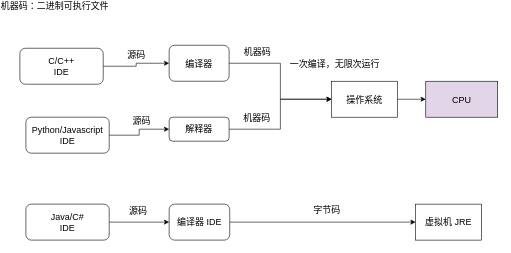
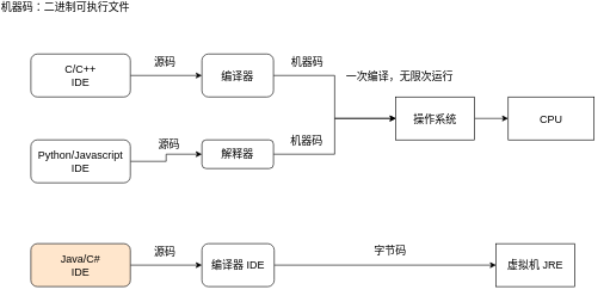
  <mxCell id="0" />
  <mxCell id="1" parent="0" />
  <mxCell id="2" style="edgeStyle=orthogonalEdgeStyle;rounded=0;orthogonalLoop=1;jettySize=auto;html=1;entryX=0;entryY=0.5;entryDx=0;entryDy=0;fontSize=15;" edge="1" parent="1" source="4" target="10"><mxGeometry relative="1" as="geometry"><mxPoint x="259" y="50" as="targetPoint" /></mxGeometry></mxCell>
  <mxCell id="3" value="源码" style="edgeLabel;html=1;align=center;verticalAlign=middle;resizable=0;points=[];fontSize=15;" vertex="1" connectable="0" parent="2"><mxGeometry x="-0.06" y="-3" relative="1" as="geometry"><mxPoint y="-23" as="offset" /></mxGeometry></mxCell>
- <mxCell id="4" value="C/C++&lt;br&gt;IDE" style="rounded=1;whiteSpace=wrap;html=1;fontSize=15;" vertex="1" parent="1"><mxGeometry x="10" y="25" width="139" height="60" as="geometry" /></mxCell>
+ <mxCell id="4" value="C/C++&lt;br&gt;IDE" style="rounded=1;whiteSpace=wrap;html=1;fontSize=15;" vertex="1" parent="1"><mxGeometry x="20" y="20" width="139" height="60" as="geometry" /></mxCell>
  <mxCell id="5" value="" style="edgeStyle=orthogonalEdgeStyle;rounded=0;orthogonalLoop=1;jettySize=auto;html=1;fontSize=15;" edge="1" parent="1" source="6" target="25"><mxGeometry relative="1" as="geometry" /></mxCell>
  <mxCell id="6" value="操作系统" style="whiteSpace=wrap;html=1;fontSize=15;" vertex="1" parent="1"><mxGeometry x="530" y="80" width="110" height="60" as="geometry" /></mxCell>
  <mxCell id="7" value="" style="edgeStyle=orthogonalEdgeStyle;rounded=0;orthogonalLoop=1;jettySize=auto;html=1;fontSize=15;" edge="1" parent="1" source="10" target="6"><mxGeometry relative="1" as="geometry" /></mxCell>
  <mxCell id="8" value="机器码" style="edgeLabel;html=1;align=center;verticalAlign=middle;resizable=0;points=[];fontSize=15;" vertex="1" connectable="0" parent="7"><mxGeometry x="0.24" relative="1" as="geometry"><mxPoint x="-39" y="-78" as="offset" /></mxGeometry></mxCell>
  <mxCell id="9" value="机器码：二进制可执行文件" style="edgeLabel;html=1;align=center;verticalAlign=middle;resizable=0;points=[];fontSize=15;" vertex="1" connectable="0" parent="7"><mxGeometry x="-0.221" y="-1" relative="1" as="geometry"><mxPoint x="-376" y="-101" as="offset" /></mxGeometry></mxCell>
  <mxCell id="10" value="编译器" style="rounded=1;whiteSpace=wrap;html=1;fontSize=15;" vertex="1" parent="1"><mxGeometry x="259" y="20" width="100" height="60" as="geometry" /></mxCell>
  <mxCell id="11" style="edgeStyle=orthogonalEdgeStyle;rounded=0;orthogonalLoop=1;jettySize=auto;html=1;entryX=0;entryY=0.5;entryDx=0;entryDy=0;fontSize=15;" edge="1" source="13" target="16" parent="1"><mxGeometry relative="1" as="geometry"><mxPoint x="259" y="170" as="targetPoint" /></mxGeometry></mxCell>
  <mxCell id="12" value="源码" style="edgeLabel;html=1;align=center;verticalAlign=middle;resizable=0;points=[];fontSize=15;" vertex="1" connectable="0" parent="11"><mxGeometry x="-0.06" y="-3" relative="1" as="geometry"><mxPoint y="-23" as="offset" /></mxGeometry></mxCell>
  <mxCell id="13" value="Python/Javascript&lt;br&gt;IDE" style="rounded=1;whiteSpace=wrap;html=1;fontSize=15;" vertex="1" parent="1"><mxGeometry x="20" y="140" width="139" height="60" as="geometry" /></mxCell>
  <mxCell id="14" style="edgeStyle=orthogonalEdgeStyle;rounded=0;orthogonalLoop=1;jettySize=auto;html=1;entryX=0;entryY=0.5;entryDx=0;entryDy=0;fontSize=15;" edge="1" parent="1" source="16" target="6"><mxGeometry relative="1" as="geometry" /></mxCell>
  <mxCell id="15" value="机器码" style="edgeLabel;html=1;align=center;verticalAlign=middle;resizable=0;points=[];fontSize=15;" vertex="1" connectable="0" parent="14"><mxGeometry x="-0.448" y="3" relative="1" as="geometry"><mxPoint x="-16" y="-17" as="offset" /></mxGeometry></mxCell>
  <mxCell id="16" value="解释器" style="rounded=1;whiteSpace=wrap;html=1;fontSize=15;" vertex="1" parent="1"><mxGeometry x="259" y="140" width="100" height="40" as="geometry" /></mxCell>
  <mxCell id="17" style="edgeStyle=orthogonalEdgeStyle;rounded=0;orthogonalLoop=1;jettySize=auto;html=1;entryX=0;entryY=0.5;entryDx=0;entryDy=0;fontSize=15;" edge="1" source="19" target="22" parent="1"><mxGeometry relative="1" as="geometry"><mxPoint x="259" y="315" as="targetPoint" /></mxGeometry></mxCell>
  <mxCell id="18" value="源码" style="edgeLabel;html=1;align=center;verticalAlign=middle;resizable=0;points=[];fontSize=15;" vertex="1" connectable="0" parent="17"><mxGeometry x="-0.06" y="-3" relative="1" as="geometry"><mxPoint y="-23" as="offset" /></mxGeometry></mxCell>
- <mxCell id="19" value="Java/C#&lt;br&gt;IDE" style="rounded=1;whiteSpace=wrap;html=1;fontSize=15;" vertex="1" parent="1"><mxGeometry x="20" y="285" width="139" height="60" as="geometry" /></mxCell>
+ <mxCell id="19" value="Java/C#&lt;br&gt;IDE" style="rounded=1;whiteSpace=wrap;html=1;fontSize=15;fillColor=#ffe6cc;" vertex="1" parent="1"><mxGeometry x="20" y="285" width="139" height="60" as="geometry" /></mxCell>
  <mxCell id="20" style="edgeStyle=orthogonalEdgeStyle;rounded=0;orthogonalLoop=1;jettySize=auto;html=1;entryX=0;entryY=0.5;entryDx=0;entryDy=0;fontSize=15;" edge="1" parent="1" source="22" target="24"><mxGeometry relative="1" as="geometry" /></mxCell>
  <mxCell id="21" value="字节码" style="edgeLabel;html=1;align=center;verticalAlign=middle;resizable=0;points=[];fontSize=15;" vertex="1" connectable="0" parent="20"><mxGeometry x="0.06" y="1" relative="1" as="geometry"><mxPoint x="-3" y="-20" as="offset" /></mxGeometry></mxCell>
  <mxCell id="22" value="编译器 IDE" style="rounded=1;whiteSpace=wrap;html=1;fontSize=15;verticalAlign=middle;" vertex="1" parent="1"><mxGeometry x="259" y="285" width="101" height="60" as="geometry" /></mxCell>
  <mxCell id="23" value="一次编译，无限次运行" style="text;html=1;align=center;verticalAlign=middle;resizable=0;points=[];autosize=1;strokeColor=none;fillColor=none;fontSize=15;" vertex="1" parent="1"><mxGeometry x="450" y="35" width="170" height="30" as="geometry" /></mxCell>
  <mxCell id="24" value="虚拟机 JRE" style="rounded=0;whiteSpace=wrap;html=1;fontSize=15;verticalAlign=middle;" vertex="1" parent="1"><mxGeometry x="670" y="285" width="110" height="60" as="geometry" /></mxCell>
- <mxCell id="25" value="CPU" style="whiteSpace=wrap;html=1;fontSize=15;fillColor=#e1d5e7;" vertex="1" parent="1"><mxGeometry x="687" y="80" width="120" height="60" as="geometry" /></mxCell>
+ <mxCell id="25" value="CPU" style="whiteSpace=wrap;html=1;fontSize=15;" vertex="1" parent="1"><mxGeometry x="687" y="80" width="120" height="60" as="geometry" /></mxCell>
